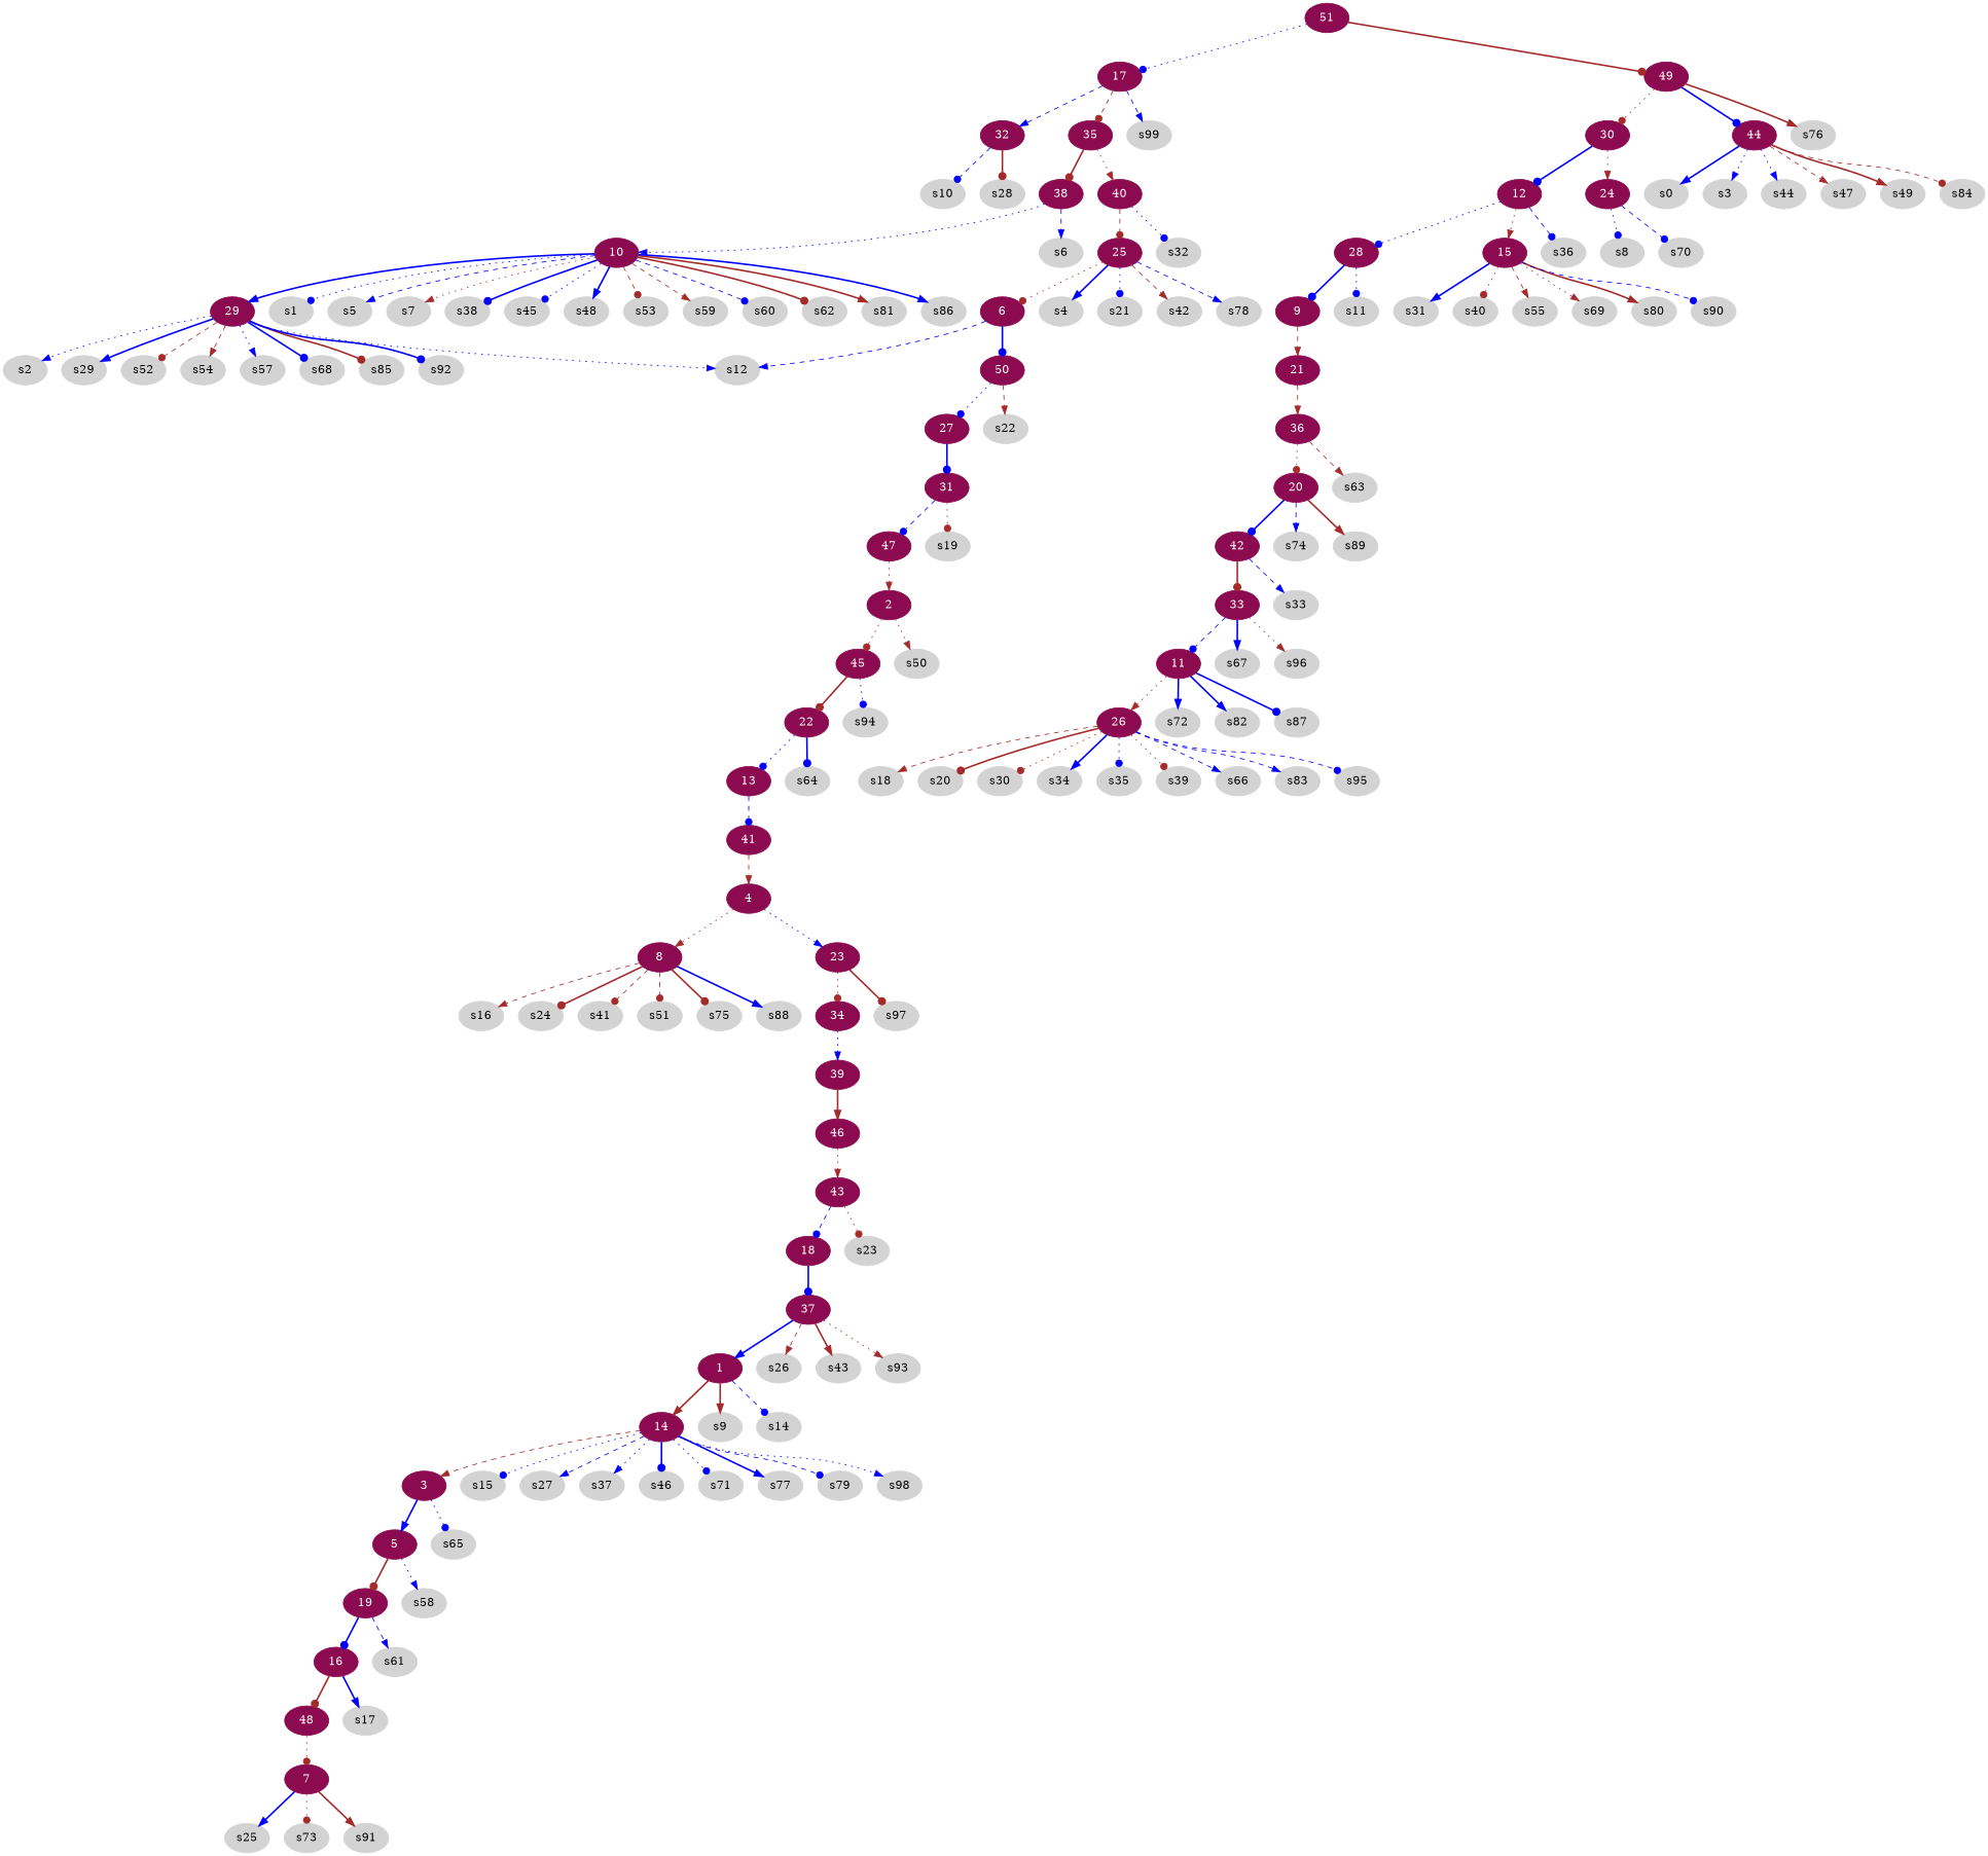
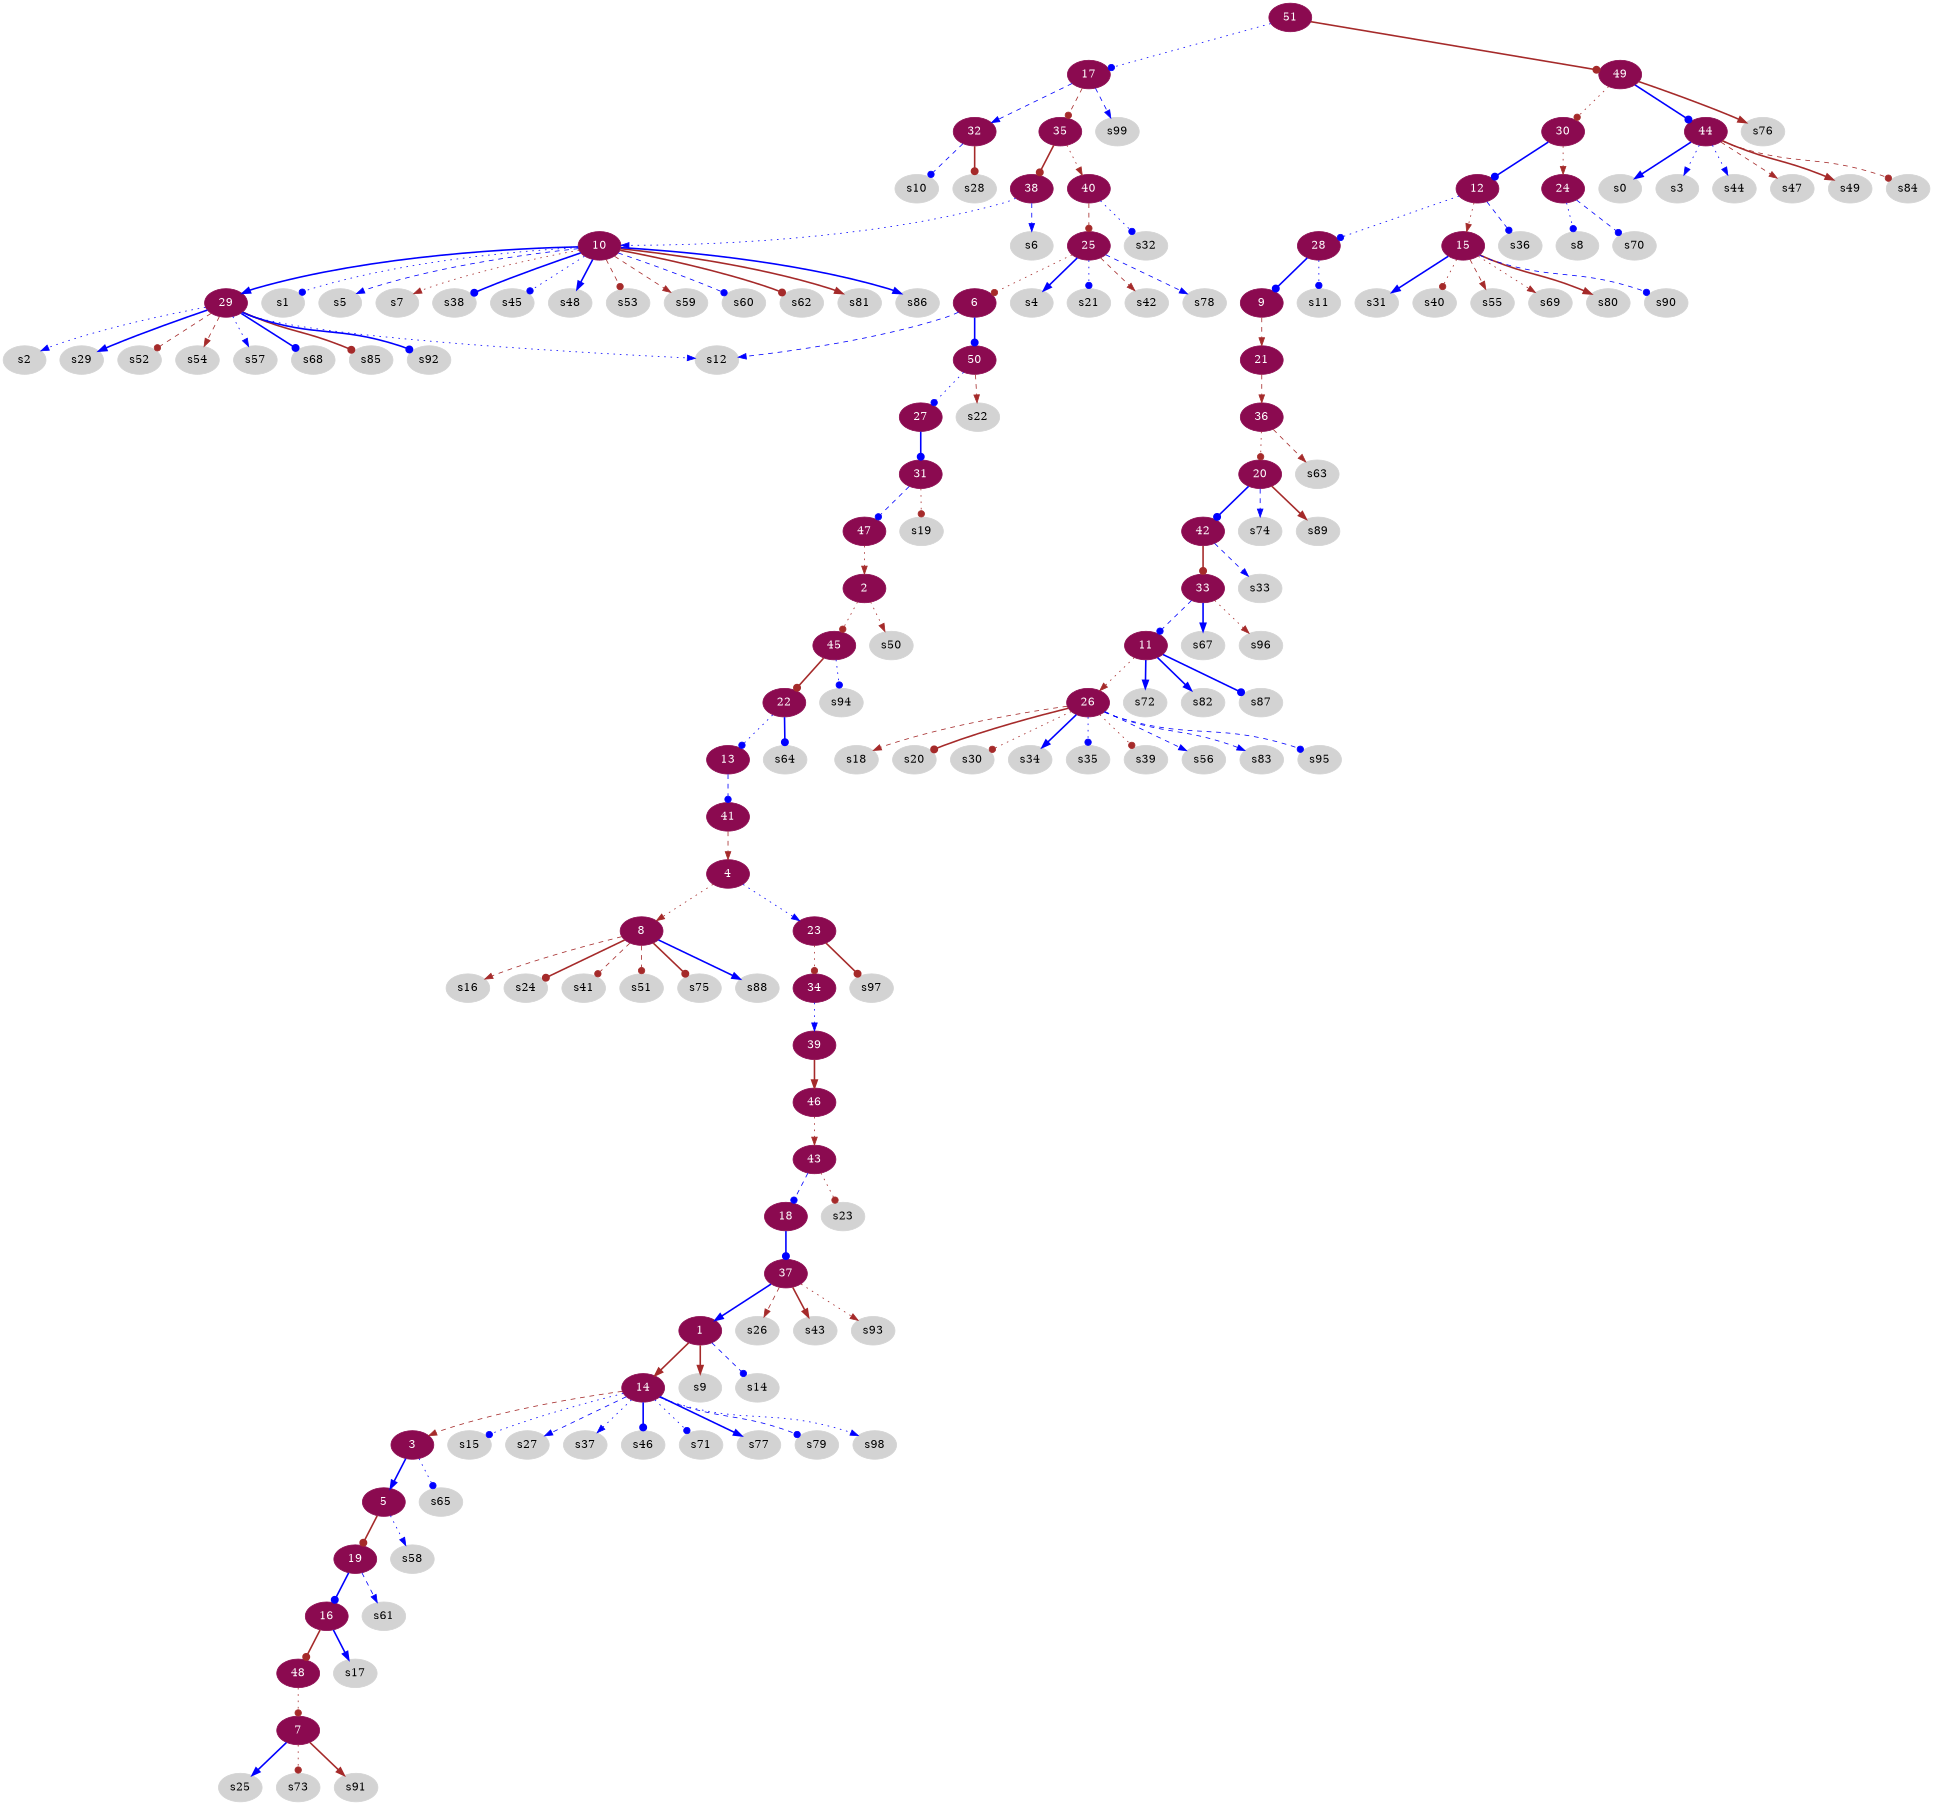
  digraph {
    node [color=lightgrey fontcolor=black style=filled]
    edge [arrowhead=normal color=blue style=bold]
    37 [color=deeppink4 fontcolor=white]
    1 [color=deeppink4 fontcolor=white]
    s26
    s43
    s93
    14 [color=deeppink4 fontcolor=white]
    s9
    s14
    3 [color=deeppink4 fontcolor=white]
    s15
    s27
    s37
    s46
    s71
    s77
    s79
    s98
    47 [color=deeppink4 fontcolor=white]
    2 [color=deeppink4 fontcolor=white]
    45 [color=deeppink4 fontcolor=white]
    s50
    22 [color=deeppink4 fontcolor=white]
    s94
    5 [color=deeppink4 fontcolor=white]
    s65
    19 [color=deeppink4 fontcolor=white]
    s58
    41 [color=deeppink4 fontcolor=white]
    4 [color=deeppink4 fontcolor=white]
    8 [color=deeppink4 fontcolor=white]
    23 [color=deeppink4 fontcolor=white]
    s16
    s24
    s41
    s51
    s75
    s88
    34 [color=deeppink4 fontcolor=white]
    s97
    16 [color=deeppink4 fontcolor=white]
    s61
    25 [color=deeppink4 fontcolor=white]
    6 [color=deeppink4 fontcolor=white]
    s4
    s21
    s42
    s78
    50 [color=deeppink4 fontcolor=white]
    s12
    27 [color=deeppink4 fontcolor=white]
    s22
    48 [color=deeppink4 fontcolor=white]
    7 [color=deeppink4 fontcolor=white]
    s25
    s73
    s91
    28 [color=deeppink4 fontcolor=white]
    9 [color=deeppink4 fontcolor=white]
    s11
    21 [color=deeppink4 fontcolor=white]
    36 [color=deeppink4 fontcolor=white]
    38 [color=deeppink4 fontcolor=white]
    10 [color=deeppink4 fontcolor=white]
    s6
    29 [color=deeppink4 fontcolor=white]
    s1
    s5
    s7
    s38
    s45
    s48
    s53
    s59
    s60
    s62
    s81
    s86
    s2
    s29
    s52
    s54
    s57
    s68
    s85
    s92
    33 [color=deeppink4 fontcolor=white]
    11 [color=deeppink4 fontcolor=white]
    s67
    s96
    26 [color=deeppink4 fontcolor=white]
    s72
    s82
    s87
    s18
    s20
    s30
    s34
    s35
    s39
-   s56 [label=s66]
+   s56
    s83
    s95
    30 [color=deeppink4 fontcolor=white]
    12 [color=deeppink4 fontcolor=white]
    24 [color=deeppink4 fontcolor=white]
    15 [color=deeppink4 fontcolor=white]
    s36
    s8
    s70
    s31
    s40
    s55
    s69
    s80
    s90
    13 [color=deeppink4 fontcolor=white]
    s64
    s17
    51 [color=deeppink4 fontcolor=white]
    17 [color=deeppink4 fontcolor=white]
    49 [color=deeppink4 fontcolor=white]
    32 [color=deeppink4 fontcolor=white]
    35 [color=deeppink4 fontcolor=white]
    s99
    44 [color=deeppink4 fontcolor=white]
    s76
    s10
    s28
    40 [color=deeppink4 fontcolor=white]
    43 [color=deeppink4 fontcolor=white]
    18 [color=deeppink4 fontcolor=white]
    s23
    20 [color=deeppink4 fontcolor=white]
    s63
    42 [color=deeppink4 fontcolor=white]
    s74
    s89
    s33
    39 [color=deeppink4 fontcolor=white]
    s32
    31 [color=deeppink4 fontcolor=white]
    s19
    s0
    s3
    s44
    s47
    s49
    s84
    46 [color=deeppink4 fontcolor=white]
    37 -> 1
    37 -> s26 [color=brown style=dashed]
    37 -> s43 [color=brown]
    37 -> s93 [color=brown style=dotted]
    1 -> 14 [color=brown]
    1 -> s9 [color=brown]
    1 -> s14 [arrowhead=dot style=dashed]
    14 -> 3 [color=brown style=dashed]
    14 -> s15 [arrowhead=dot style=dotted]
    14 -> s27 [style=dashed]
    14 -> s37 [style=dotted]
    14 -> s46 [arrowhead=dot]
    14 -> s71 [arrowhead=dot style=dotted]
    14 -> s77
    14 -> s79 [arrowhead=dot style=dashed]
    14 -> s98 [style=dotted]
    3 -> 5
    3 -> s65 [arrowhead=dot style=dotted]
    47 -> 2 [color=brown style=dotted]
    2 -> 45 [arrowhead=dot color=brown style=dotted]
    2 -> s50 [color=brown style=dotted]
    45 -> 22 [arrowhead=dot color=brown]
    45 -> s94 [arrowhead=dot style=dotted]
    22 -> 13 [arrowhead=dot style=dotted]
    22 -> s64 [arrowhead=dot]
    5 -> 19 [arrowhead=dot color=brown]
    5 -> s58 [style=dotted]
    19 -> 16 [arrowhead=dot]
    19 -> s61 [style=dashed]
    41 -> 4 [color=brown style=dashed]
    4 -> 8 [color=brown style=dotted]
    4 -> 23 [style=dotted]
    8 -> s16 [color=brown style=dashed]
    8 -> s24 [arrowhead=dot color=brown]
    8 -> s41 [arrowhead=dot color=brown style=dashed]
    8 -> s51 [arrowhead=dot color=brown style=dashed]
    8 -> s75 [arrowhead=dot color=brown]
    8 -> s88
    23 -> 34 [arrowhead=dot color=brown style=dotted]
    23 -> s97 [arrowhead=dot color=brown]
    34 -> 39 [style=dotted]
    16 -> 48 [arrowhead=dot color=brown]
    16 -> s17
    25 -> 6 [arrowhead=dot color=brown style=dotted]
    25 -> s4
    25 -> s21 [arrowhead=dot style=dotted]
    25 -> s42 [color=brown style=dashed]
    25 -> s78 [style=dashed]
    6 -> 50 [arrowhead=dot]
    6 -> s12 [style=dashed]
    50 -> 27 [arrowhead=dot style=dotted]
    50 -> s22 [color=brown style=dashed]
    27 -> 31 [arrowhead=dot]
    48 -> 7 [arrowhead=dot color=brown style=dotted]
    7 -> s25
    7 -> s73 [arrowhead=dot color=brown style=dotted]
    7 -> s91 [color=brown]
    28 -> 9 [arrowhead=dot]
    28 -> s11 [arrowhead=dot style=dotted]
    9 -> 21 [color=brown style=dashed]
    21 -> 36 [color=brown style=dashed]
    36 -> 20 [arrowhead=dot color=brown style=dotted]
    36 -> s63 [color=brown style=dashed]
    38 -> 10 [style=dotted]
    38 -> s6 [style=dashed]
    10 -> 29
    10 -> s1 [arrowhead=dot style=dotted]
    10 -> s5 [style=dashed]
    10 -> s7 [color=brown style=dotted]
    10 -> s38 [arrowhead=dot]
    10 -> s45 [arrowhead=dot style=dotted]
    10 -> s48
    10 -> s53 [arrowhead=dot color=brown style=dashed]
    10 -> s59 [color=brown style=dashed]
    10 -> s60 [arrowhead=dot style=dashed]
    10 -> s62 [arrowhead=dot color=brown]
    10 -> s81 [color=brown]
    10 -> s86
    29 -> s12 [style=dotted]
    29 -> s2 [style=dotted]
    29 -> s29
    29 -> s52 [arrowhead=dot color=brown style=dashed]
    29 -> s54 [color=brown style=dashed]
    29 -> s57 [style=dotted]
    29 -> s68 [arrowhead=dot]
    29 -> s85 [arrowhead=dot color=brown]
    29 -> s92 [arrowhead=dot]
    33 -> 11 [arrowhead=dot style=dashed]
    33 -> s67
    33 -> s96 [color=brown style=dotted]
    11 -> 26 [color=brown style=dotted]
    11 -> s72
    11 -> s82
    11 -> s87 [arrowhead=dot]
    26 -> s18 [color=brown style=dashed]
    26 -> s20 [arrowhead=dot color=brown]
    26 -> s30 [arrowhead=dot color=brown style=dotted]
    26 -> s34
    26 -> s35 [arrowhead=dot style=dotted]
    26 -> s39 [arrowhead=dot color=brown style=dotted]
    26 -> s56 [style=dashed]
    26 -> s83 [style=dashed]
    26 -> s95 [arrowhead=dot style=dashed]
    30 -> 12 [arrowhead=dot]
    30 -> 24 [color=brown style=dotted]
    12 -> 28 [arrowhead=dot style=dotted]
    12 -> 15 [color=brown style=dotted]
    12 -> s36 [arrowhead=dot style=dashed]
    24 -> s8 [arrowhead=dot style=dotted]
    24 -> s70 [arrowhead=dot style=dashed]
    15 -> s31
    15 -> s40 [arrowhead=dot color=brown style=dotted]
    15 -> s55 [color=brown style=dashed]
    15 -> s69 [color=brown style=dotted]
    15 -> s80 [color=brown]
    15 -> s90 [arrowhead=dot style=dashed]
    13 -> 41 [arrowhead=dot style=dashed]
    51 -> 17 [arrowhead=dot style=dotted]
    51 -> 49 [arrowhead=dot color=brown]
    17 -> 32 [style=dashed]
    17 -> 35 [arrowhead=dot color=brown style=dashed]
    17 -> s99 [style=dashed]
    49 -> 30 [arrowhead=dot color=brown style=dotted]
    49 -> 44 [arrowhead=dot]
    49 -> s76 [color=brown]
    32 -> s10 [arrowhead=dot style=dashed]
    32 -> s28 [arrowhead=dot color=brown]
    35 -> 38 [arrowhead=dot color=brown]
    35 -> 40 [color=brown style=dotted]
    44 -> s0
    44 -> s3 [style=dotted]
    44 -> s44 [style=dotted]
    44 -> s47 [color=brown style=dashed]
    44 -> s49 [color=brown]
    44 -> s84 [arrowhead=dot color=brown style=dashed]
    40 -> 25 [arrowhead=dot color=brown style=dashed]
    40 -> s32 [arrowhead=dot style=dotted]
    43 -> 18 [arrowhead=dot style=dashed]
    43 -> s23 [arrowhead=dot color=brown style=dotted]
    18 -> 37 [arrowhead=dot]
    20 -> 42 [arrowhead=dot]
    20 -> s74 [style=dashed]
    20 -> s89 [color=brown]
    42 -> 33 [arrowhead=dot color=brown]
    42 -> s33 [style=dashed]
    39 -> 46 [color=brown]
    31 -> 47 [arrowhead=dot style=dashed]
    31 -> s19 [arrowhead=dot color=brown style=dotted]
    46 -> 43 [color=brown style=dotted]
  }
